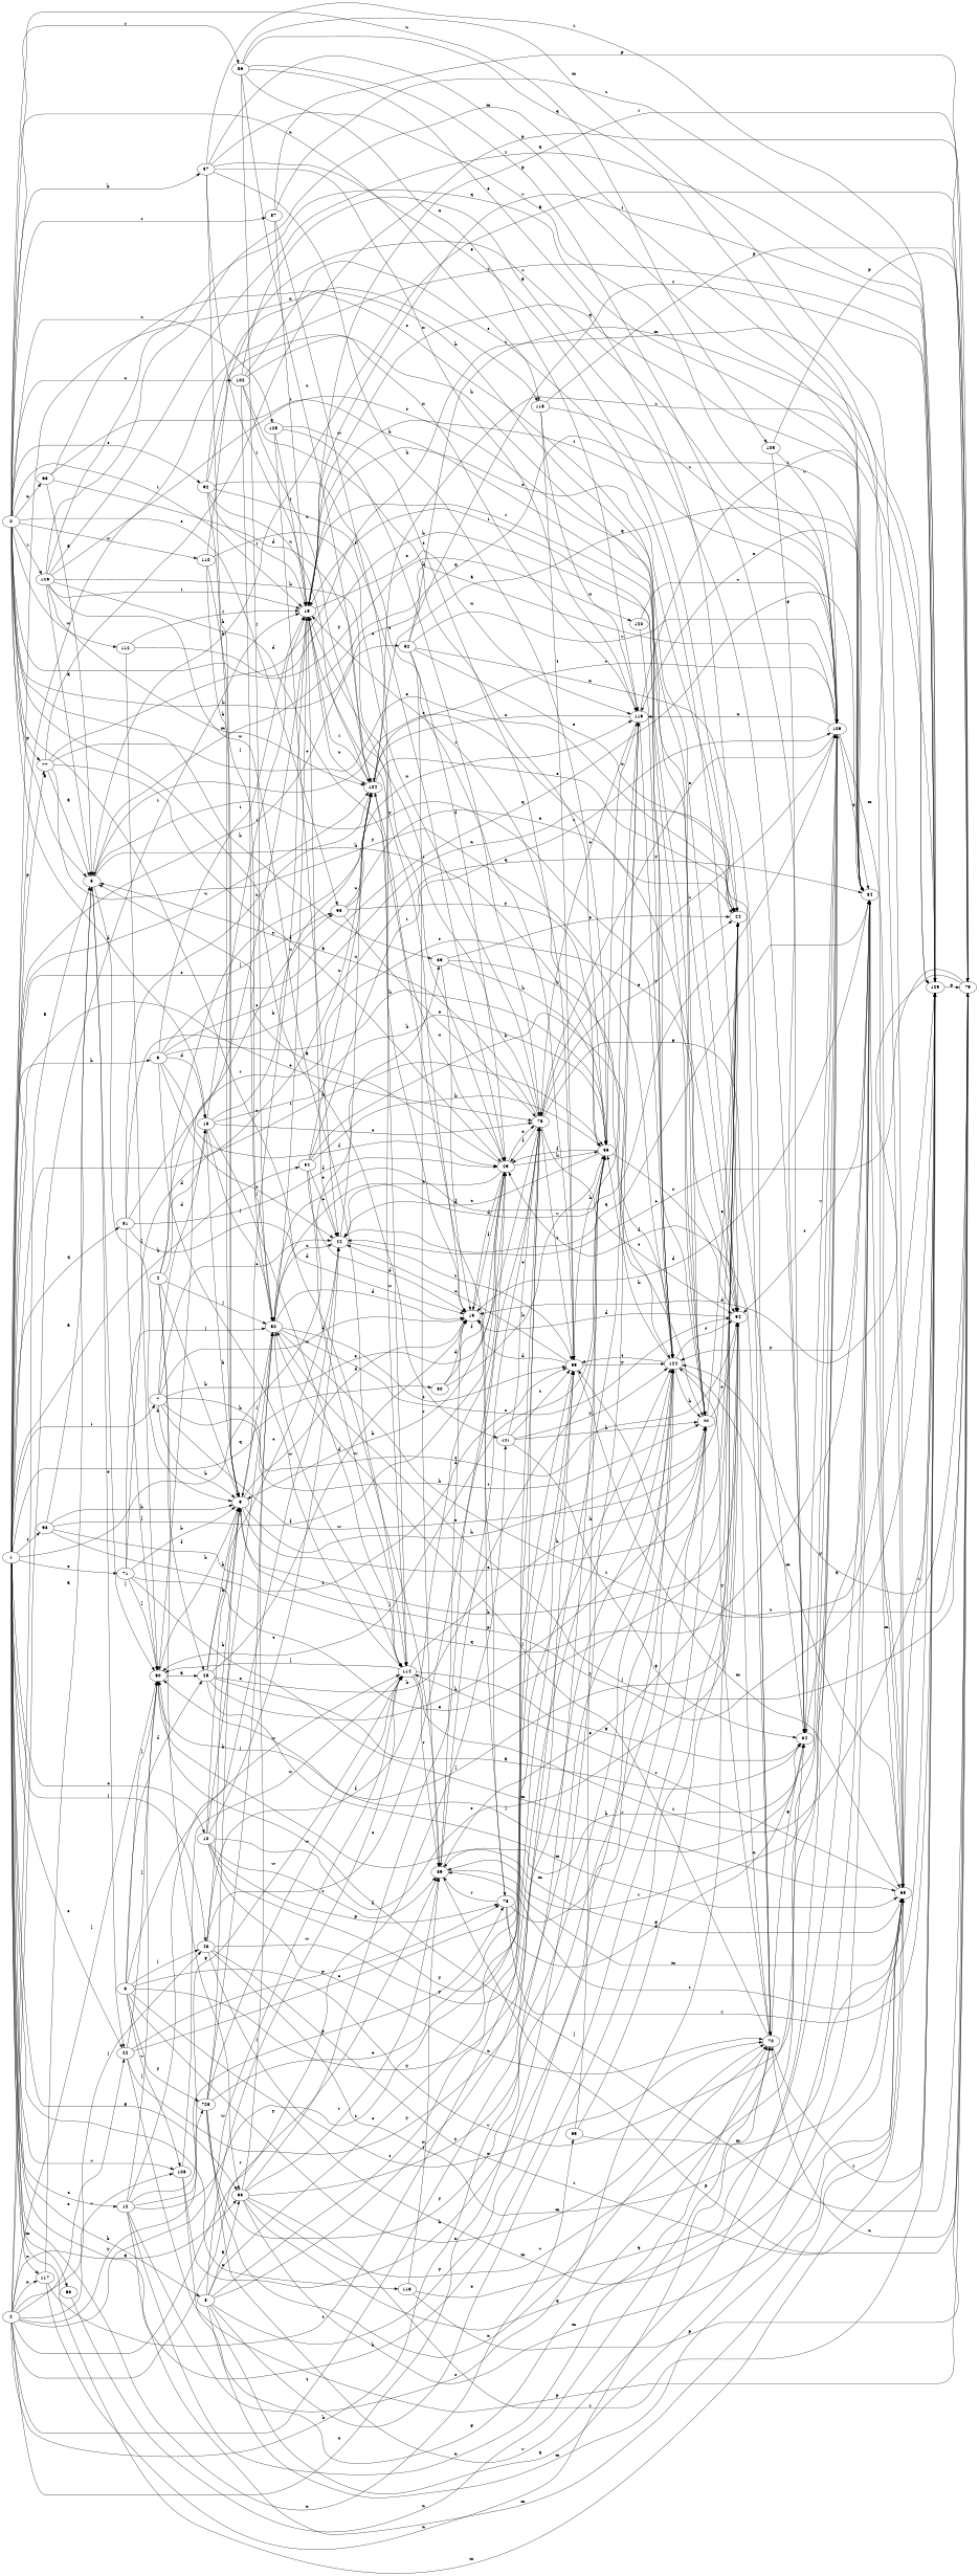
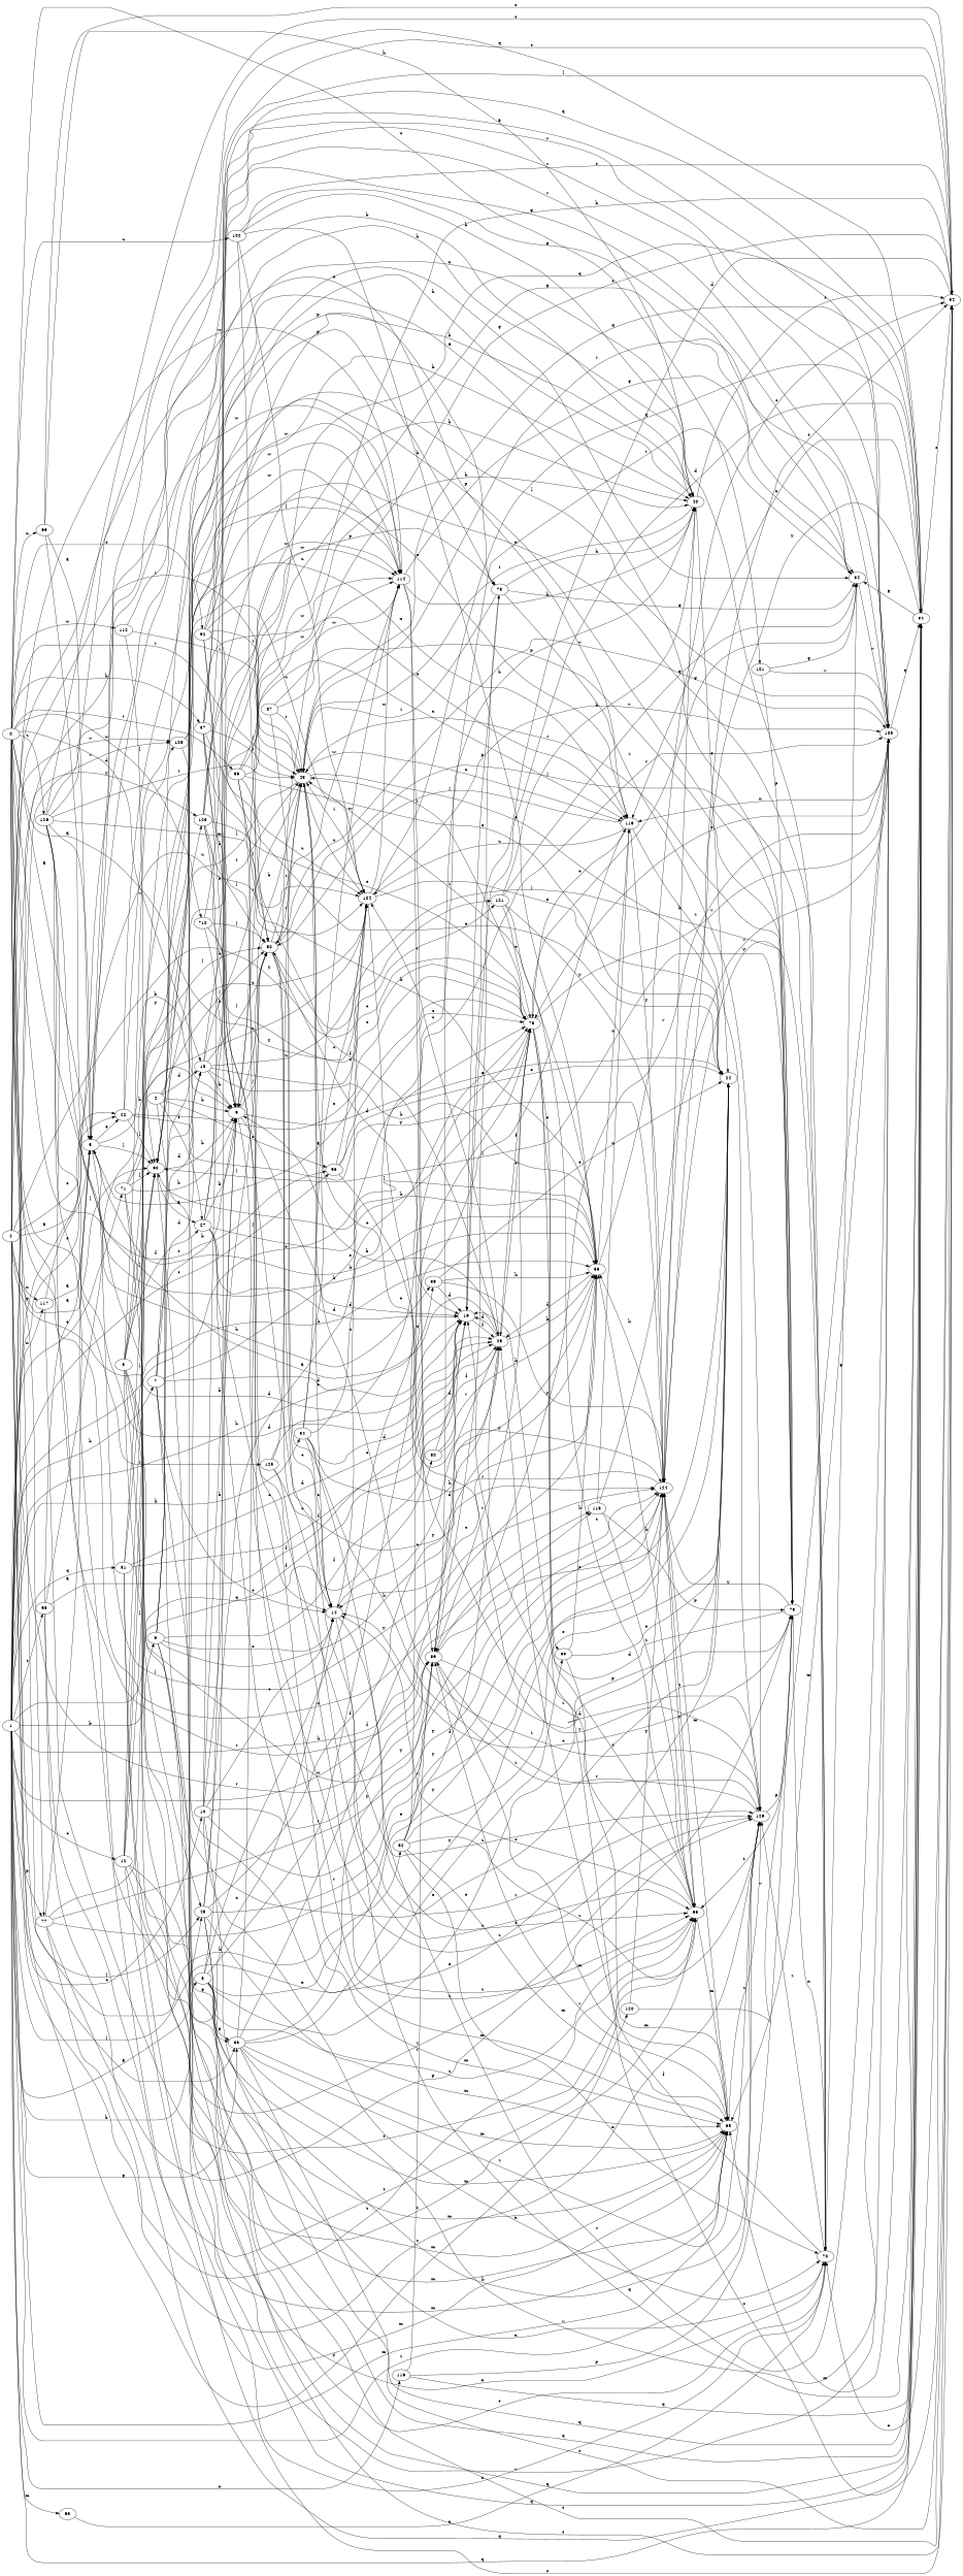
  strict digraph {
    rankdir=LR
    0
    5
    18
    37
    39
-   45 [label=15]
+   45
    52
    66
    77
    86
    87
    89
    92
    93
-   101 [label=105]
+   101
    102
-   110
+   110 [label=710]
    112
    115
    120
    121
    125
    126
    22
    55
    60
    124
    9
    94
    75
    104
    114
    50
    84
    129
    119
    109
    24
    19
-   14 [label=44]
+   14
    65
    70
    29
    40
    79
    34
    99
    1
    6
    7
    8
    10
    12
    33
    48
    54
    63
    69
    71
    80
    81
    98
    108
    116
    117
    78
    2
-   123 [label=723]
-   27 [label=25]
+   123
+   27
    3
    4
    0 -> 5 [label=a]
    0 -> 18 [label=d]
    0 -> 37 [label=h]
    0 -> 39 [label=h]
    0 -> 45 [label=i]
    0 -> 52 [label=k]
    0 -> 66 [label=n]
    0 -> 77 [label=p]
    0 -> 86 [label=r]
-   0 -> 87 [label=r]
    0 -> 89 [label=r]
    0 -> 92 [label=s]
    0 -> 93 [label=s]
    0 -> 101 [label=u]
    0 -> 102 [label=u]
    0 -> 110 [label=w]
    0 -> 112 [label=w]
    0 -> 115 [label=x]
    0 -> 120 [label=y]
    0 -> 121 [label=y]
    0 -> 125 [label=z]
    0 -> 126 [label=z]
    5 -> 22 [label=e]
    5 -> 55 [label=k]
    5 -> 60 [label=l]
    5 -> 124 [label=y]
    5 -> 9 [label=b]
    5 -> 94 [label=s]
    18 -> 45 [label=i]
    18 -> 55 [label=k]
    18 -> 9 [label=b]
    18 -> 75 [label=o]
    18 -> 104 [label=u]
    18 -> 114 [label=w]
    18 -> 50 [label=j]
    37 -> 45 [label=i]
    37 -> 55 [label=k]
    37 -> 9 [label=b]
    37 -> 84 [label=q]
    37 -> 129 [label=z]
    37 -> 119 [label=x]
    37 -> 109 [label=v]
    37 -> 24 [label=e]
    39 -> 55 [label=k]
    39 -> 124 [label=y]
    39 -> 24 [label=e]
    39 -> 19 [label=d]
    45 -> 60 [label=l]
    45 -> 9 [label=b]
    45 -> 104 [label=u]
    45 -> 84 [label=q]
    45 -> 119 [label=x]
    45 -> 24 [label=e]
    45 -> 14 [label=c]
    52 -> 89 [label=r]
    52 -> 129 [label=z]
    52 -> 109 [label=v]
    52 -> 24 [label=e]
    52 -> 65 [label=m]
    52 -> 70 [label=n]
    52 -> 29 [label=f]
    66 -> 5 [label=a]
    66 -> 94 [label=s]
    66 -> 19 [label=d]
    66 -> 40 [label=h]
    77 -> 5 [label=a]
    77 -> 124 [label=y]
    77 -> 129 [label=z]
    77 -> 24 [label=e]
    77 -> 29 [label=f]
    77 -> 79 [label=p]
    86 -> 104 [label=u]
    86 -> 50 [label=j]
    86 -> 84 [label=q]
    86 -> 119 [label=x]
    86 -> 24 [label=e]
    86 -> 65 [label=m]
    86 -> 34 [label=g]
    87 -> 45 [label=i]
    87 -> 114 [label=w]
    87 -> 129 [label=z]
    87 -> 79 [label=p]
    89 -> 24 [label=e]
    89 -> 19 [label=d]
    89 -> 65 [label=m]
    89 -> 79 [label=p]
    92 -> 45 [label=i]
    92 -> 9 [label=b]
    92 -> 104 [label=u]
    92 -> 119 [label=x]
    92 -> 29 [label=f]
    92 -> 40 [label=h]
    92 -> 99 [label=t]
    93 -> 124 [label=y]
    93 -> 75 [label=o]
    93 -> 104 [label=u]
    93 -> 24 [label=e]
    101 -> 109 [label=v]
    101 -> 79 [label=p]
    101 -> 34 [label=g]
    102 -> 55 [label=k]
    102 -> 94 [label=s]
    102 -> 104 [label=u]
    102 -> 50 [label=j]
    102 -> 40 [label=h]
    102 -> 34 [label=g]
    110 -> 9 [label=b]
    110 -> 75 [label=o]
    110 -> 50 [label=j]
    110 -> 109 [label=v]
    112 -> 45 [label=i]
    112 -> 60 [label=l]
    112 -> 40 [label=h]
    115 -> 119 [label=x]
    115 -> 109 [label=v]
    115 -> 79 [label=p]
    115 -> 99 [label=t]
    120 -> 124 [label=y]
    120 -> 109 [label=v]
    121 -> 124 [label=y]
    121 -> 75 [label=o]
    121 -> 40 [label=h]
    121 -> 34 [label=g]
    121 -> 99 [label=t]
    125 -> 45 [label=i]
    125 -> 75 [label=o]
    125 -> 14 [label=c]
    125 -> 99 [label=t]
    126 -> 5 [label=a]
    126 -> 45 [label=i]
-   126 -> 29 [label=k]
+   126 -> 55 [label=k]
    126 -> 94 [label=s]
    126 -> 104 [label=m]
    126 -> 114 [label=w]
    126 -> 84 [label=q]
    126 -> 129 [label=z]
    126 -> 19 [label=d]
    126 -> 65 [label=m]
    22 -> 60 [label=l]
    22 -> 124 [label=y]
    22 -> 75 [label=o]
    22 -> 79 [label=p]
    22 -> 78 [label=p]
    55 -> 45 [label=i]
    55 -> 60 [label=l]
    55 -> 94 [label=s]
    55 -> 119 [label=x]
    55 -> 14 [label=c]
    55 -> 29 [label=f]
    60 -> 9 [label=b]
    60 -> 65 [label=m]
    60 -> 27 [label=a]
    124 -> 45 [label=i]
    124 -> 55 [label=k]
    124 -> 94 [label=s]
    124 -> 65 [label=m]
    124 -> 40 [label=h]
    124 -> 99 [label=t]
    9 -> 50 [label=j]
    9 -> 129 [label=z]
    9 -> 24 [label=e]
    9 -> 19 [label=d]
    9 -> 40 [label=h]
    94 -> 60 [label=l]
    94 -> 9 [label=b]
    94 -> 19 [label=d]
    94 -> 70 [label=n]
    75 -> 5 [label=a]
    75 -> 45 [label=i]
    75 -> 89 [label=r]
    75 -> 94 [label=s]
    75 -> 109 [label=v]
-   75 -> 24 [label=e]
+   75 -> 69 [label=e]
    75 -> 29 [label=f]
    75 -> 34 [label=g]
    75 -> 99 [label=t]
    104 -> 45 [label=i]
    104 -> 114 [label=w]
    104 -> 84 [label=q]
    104 -> 129 [label=z]
    104 -> 109 [label=v]
    104 -> 24 [label=e]
    114 -> 89 [label=r]
    114 -> 60 [label=l]
    114 -> 129 [label=z]
    114 -> 40 [label=h]
    114 -> 34 [label=g]
    50 -> 45 [label=i]
    50 -> 94 [label=s]
    50 -> 114 [label=w]
    50 -> 129 [label=z]
    50 -> 109 [label=v]
    50 -> 19 [label=d]
    50 -> 14 [label=c]
    50 -> 99 [label=t]
    84 -> 124 [label=y]
    84 -> 94 [label=s]
    84 -> 119 [label=x]
    84 -> 19 [label=d]
    84 -> 65 [label=m]
    84 -> 34 [label=g]
    129 -> 45 [label=i]
    129 -> 89 [label=r]
    129 -> 79 [label=p]
    119 -> 124 [label=y]
    119 -> 75 [label=o]
    119 -> 104 [label=u]
    119 -> 50 [label=j]
    119 -> 129 [label=z]
    109 -> 5 [label=a]
    109 -> 45 [label=i]
    109 -> 89 [label=r]
    109 -> 60 [label=l]
    109 -> 75 [label=o]
    109 -> 84 [label=q]
    109 -> 119 [label=x]
    109 -> 65 [label=m]
    19 -> 29 [label=f]
    19 -> 78 [label=p]
    14 -> 104 [label=u]
    14 -> 84 [label=q]
    14 -> 99 [label=t]
-   65 -> 114 [label=r]
+   65 -> 89 [label=r]
    65 -> 129 [label=z]
    70 -> 124 [label=y]
    70 -> 50 [label=j]
    70 -> 129 [label=z]
    70 -> 29 [label=f]
    70 -> 34 [label=g]
    29 -> 5 [label=a]
    29 -> 55 [label=k]
    29 -> 9 [label=b]
    29 -> 75 [label=o]
    29 -> 104 [label=u]
    29 -> 19 [label=d]
    29 -> 14 [label=c]
    40 -> 45 [label=i]
    40 -> 94 [label=s]
    40 -> 24 [label=e]
    79 -> 5 [label=a]
    79 -> 45 [label=i]
    79 -> 60 [label=l]
    79 -> 124 [label=y]
    79 -> 50 [label=j]
    79 -> 19 [label=d]
    79 -> 14 [label=c]
    79 -> 70 [label=n]
    79 -> 99 [label=t]
    34 -> 89 [label=r]
    34 -> 109 [label=v]
    99 -> 55 [label=k]
    99 -> 124 [label=y]
    99 -> 19 [label=d]
    99 -> 14 [label=c]
    99 -> 65 [label=m]
    1 -> 39 [label=h]
    1 -> 77 [label=p]
    1 -> 93 [label=s]
    1 -> 115 [label=x]
    1 -> 22 [label=e]
    1 -> 55 [label=k]
    1 -> 75 [label=o]
    1 -> 104 [label=u]
    1 -> 84 [label=q]
    1 -> 129 [label=z]
    1 -> 65 [label=m]
    1 -> 40 [label=h]
    1 -> 6 [label=b]
-   1 -> 7 [label=i]
+   1 -> 7 [label=b]
    1 -> 8 [label=b]
    1 -> 10 [label=c]
    1 -> 12 [label=c]
    1 -> 33 [label=g]
    1 -> 48 [label=j]
    1 -> 54 [label=k]
    1 -> 63 [label=m]
    1 -> 69 [label=n]
    1 -> 71 [label=o]
    1 -> 80 [label=q]
    1 -> 81 [label=q]
    1 -> 98 [label=t]
    1 -> 108 [label=v]
    1 -> 116 [label=x]
    1 -> 117 [label=x]
    6 -> 18 [label=d]
    6 -> 45 [label=i]
    6 -> 55 [label=k]
    6 -> 114 [label=w]
    6 -> 84 [label=q]
    6 -> 14 [label=c]
-   6 -> 70 [label=n]
+   6 -> 70 [label=s]
    6 -> 29 [label=f]
    7 -> 18 [label=d]
    7 -> 9 [label=b]
    7 -> 94 [label=s]
    7 -> 75 [label=o]
    7 -> 24 [label=e]
    7 -> 19 [label=d]
    7 -> 14 [label=c]
    7 -> 40 [label=h]
    8 -> 124 [label=y]
    8 -> 75 [label=o]
    8 -> 114 [label=w]
    8 -> 84 [label=q]
    8 -> 119 [label=x]
    8 -> 24 [label=e]
    8 -> 65 [label=m]
    8 -> 99 [label=t]
    8 -> 33 [label=g]
    10 -> 89 [label=r]
    10 -> 124 [label=y]
    10 -> 9 [label=b]
    10 -> 94 [label=s]
    10 -> 50 [label=j]
    10 -> 14 [label=c]
    10 -> 70 [label=n]
    10 -> 78 [label=p]
    12 -> 60 [label=l]
    12 -> 114 [label=w]
    12 -> 14 [label=c]
    12 -> 65 [label=m]
    12 -> 70 [label=n]
    12 -> 34 [label=g]
    12 -> 99 [label=t]
    12 -> 78 [label=p]
    33 -> 89 [label=r]
    33 -> 124 [label=y]
    33 -> 50 [label=j]
    33 -> 84 [label=q]
    33 -> 129 [label=z]
    33 -> 109 [label=v]
    33 -> 65 [label=m]
    33 -> 29 [label=f]
    48 -> 124 [label=y]
    48 -> 9 [label=b]
    48 -> 75 [label=o]
-   48 -> 129 [label=z]
+   48 -> 129 [label=k]
    48 -> 65 [label=m]
    48 -> 70 [label=n]
    48 -> 29 [label=f]
    54 -> 55 [label=k]
    54 -> 104 [label=u]
    54 -> 114 [label=w]
    54 -> 109 [label=v]
    54 -> 19 [label=d]
    54 -> 14 [label=c]
    54 -> 40 [label=h]
    63 -> 70 [label=n]
    69 -> 55 [label=k]
    69 -> 24 [label=e]
    69 -> 65 [label=m]
    71 -> 60 [label=l]
    71 -> 9 [label=b]
    71 -> 104 [label=u]
    71 -> 50 [label=j]
    71 -> 24 [label=e]
    71 -> 65 [label=m]
    80 -> 55 [label=k]
    80 -> 19 [label=d]
    80 -> 29 [label=f]
    81 -> 60 [label=l]
    81 -> 94 [label=s]
    81 -> 104 [label=u]
    81 -> 84 [label=q]
    81 -> 19 [label=d]
    81 -> 29 [label=f]
    98 -> 5 [label=a]
    98 -> 9 [label=b]
    98 -> 84 [label=q]
    98 -> 29 [label=f]
    98 -> 99 [label=t]
    108 -> 94 [label=s]
    108 -> 114 [label=w]
    108 -> 40 [label=h]
    116 -> 89 [label=r]
    116 -> 84 [label=q]
    116 -> 79 [label=p]
    117 -> 5 [label=a]
    117 -> 70 [label=n]
    117 -> 99 [label=t]
    78 -> 45 [label=i]
    78 -> 89 [label=r]
    78 -> 129 [label=z]
    78 -> 40 [label=h]
    78 -> 34 [label=g]
    2 -> 5 [label=a]
    2 -> 45 [label=i]
    2 -> 89 [label=r]
    2 -> 121 [label=y]
    2 -> 22 [label=e]
    2 -> 55 [label=k]
    2 -> 60 [label=l]
    2 -> 114 [label=w]
    2 -> 119 [label=x]
    2 -> 99 [label=t]
    2 -> 33 [label=g]
    2 -> 48 [label=j]
    2 -> 108 [label=v]
    2 -> 117 [label=x]
    2 -> 123 [label=y]
    123 -> 124 [label=y]
    123 -> 9 [label=b]
    123 -> 75 [label=o]
    123 -> 114 [label=w]
    123 -> 50 [label=j]
    123 -> 109 [label=v]
    123 -> 70 [label=n]
    27 -> 55 [label=k]
    27 -> 9 [label=b]
    27 -> 19 [label=d]
    27 -> 14 [label=c]
    27 -> 65 [label=m]
    27 -> 40 [label=h]
    27 -> 34 [label=g]
    3 -> 60 [label=l]
    3 -> 124 [label=y]
    3 -> 114 [label=w]
    3 -> 109 [label=v]
    3 -> 65 [label=m]
    3 -> 70 [label=n]
    3 -> 48 [label=j]
    3 -> 108 [label=v]
    3 -> 123 [label=y]
    3 -> 27 [label=f]
    4 -> 18 [label=d]
    4 -> 93 [label=s]
    4 -> 9 [label=b]
    4 -> 50 [label=j]
    4 -> 119 [label=x]
    4 -> 33 [label=g]
    4 -> 27 [label=f]
  }
